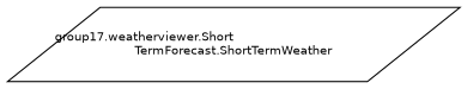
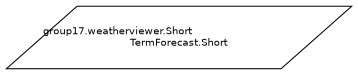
  digraph {
    rankdir=TB
-   n1 [color=black fillcolor=white fontname=Helvetica fontsize=10 height=0.2 label="group17.weatherviewer.Short\lTermForecast.ShortTermWeather" shape=parallelogram style=filled width=0.4]
+   n1 [color=black fillcolor=white fontname=Helvetica fontsize=10 height=0.2 label="group17.weatherviewer.Short\lTermForecast.Short" shape=parallelogram style=filled width=0.4]
  }
